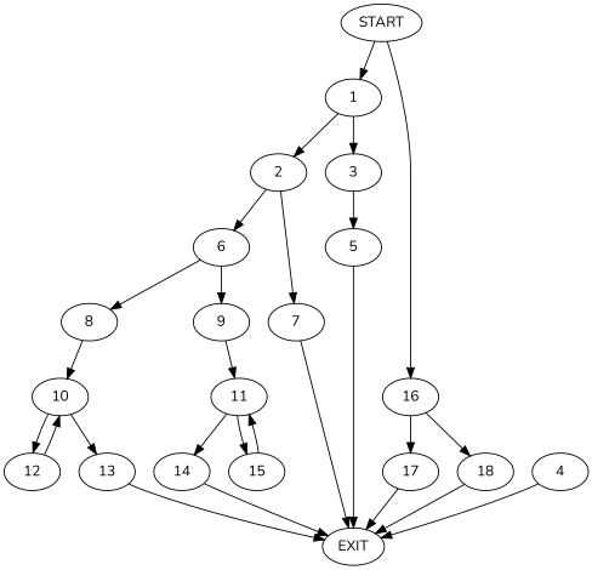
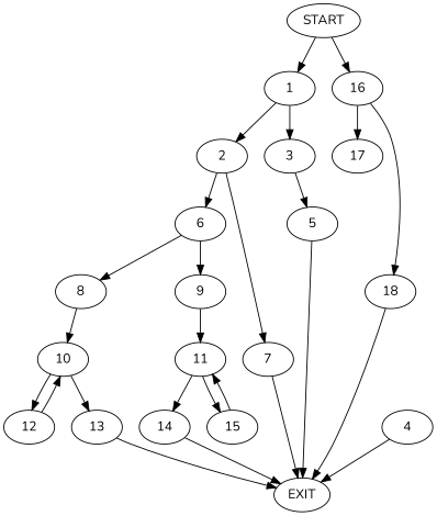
  digraph {
    fontname=Nunito
    node [fontname=Nunito]
    edge [fontname=Nunito]
    n1 [label=START]
    1
    16
    2
    3
    17
    18
    n8 [label=EXIT]
    6
    7
    5
    8
    9
    4
    10
    11
    12
    13
    14
    15
    n1 -> 1
    n1 -> 16
    1 -> 2
    1 -> 3
    16 -> 17
    16 -> 18
    2 -> 6
    2 -> 7
    3 -> 5
-   17 -> n8
    18 -> n8
    6 -> 8
    6 -> 9
    7 -> n8
    5 -> n8
    8 -> 10
    9 -> 11
    4 -> n8
    10 -> 12
    10 -> 13
    11 -> 14
    11 -> 15
    12 -> 10
    13 -> n8
    14 -> n8
    15 -> 11
  }
